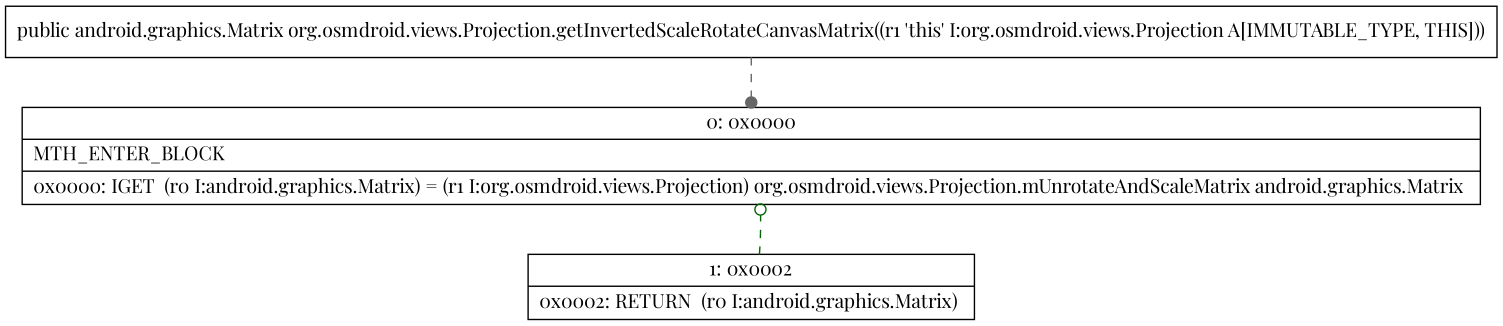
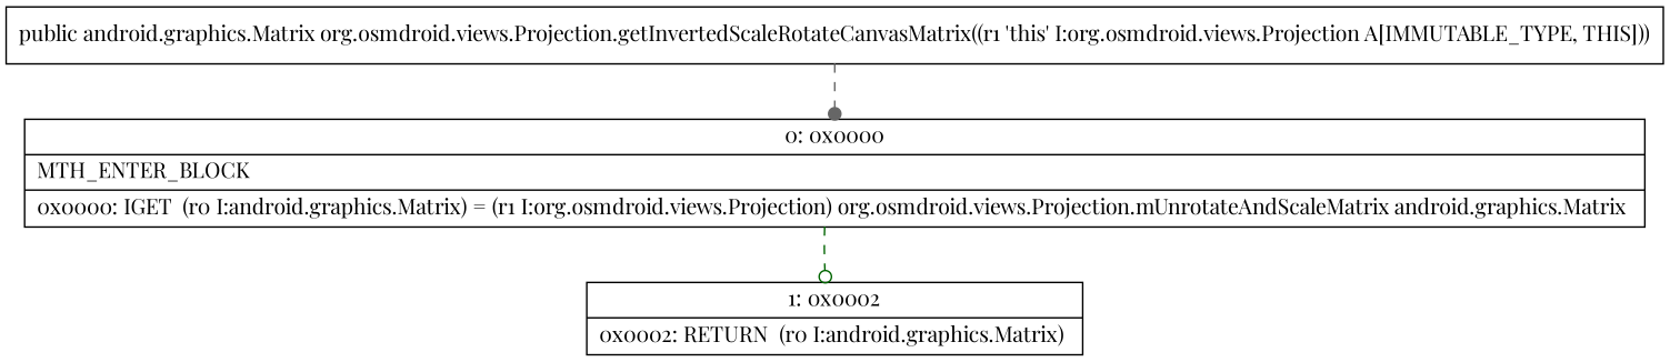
  digraph {
    fontname="Playfair Display"
    node [shape=record fontname="Playfair Display"]
    edge [style=dashed fontname="Playfair Display"]
    n1 [label="{0\:\ 0x0000|MTH_ENTER_BLOCK\l|0x0000: IGET  (r0 I:android.graphics.Matrix) = (r1 I:org.osmdroid.views.Projection) org.osmdroid.views.Projection.mUnrotateAndScaleMatrix android.graphics.Matrix \l}"]
    n2 [label="{1\:\ 0x0002|0x0002: RETURN  (r0 I:android.graphics.Matrix) \l}"]
    n3 [label="{public android.graphics.Matrix org.osmdroid.views.Projection.getInvertedScaleRotateCanvasMatrix((r1 'this' I:org.osmdroid.views.Projection A[IMMUTABLE_TYPE, THIS])) }"]
-   n2 -> n1 [color=darkgreen arrowhead=odot]
+   n1 -> n2 [color=darkgreen arrowhead=odot]
    n3 -> n1 [color=gray40 arrowhead=dot]
  }
